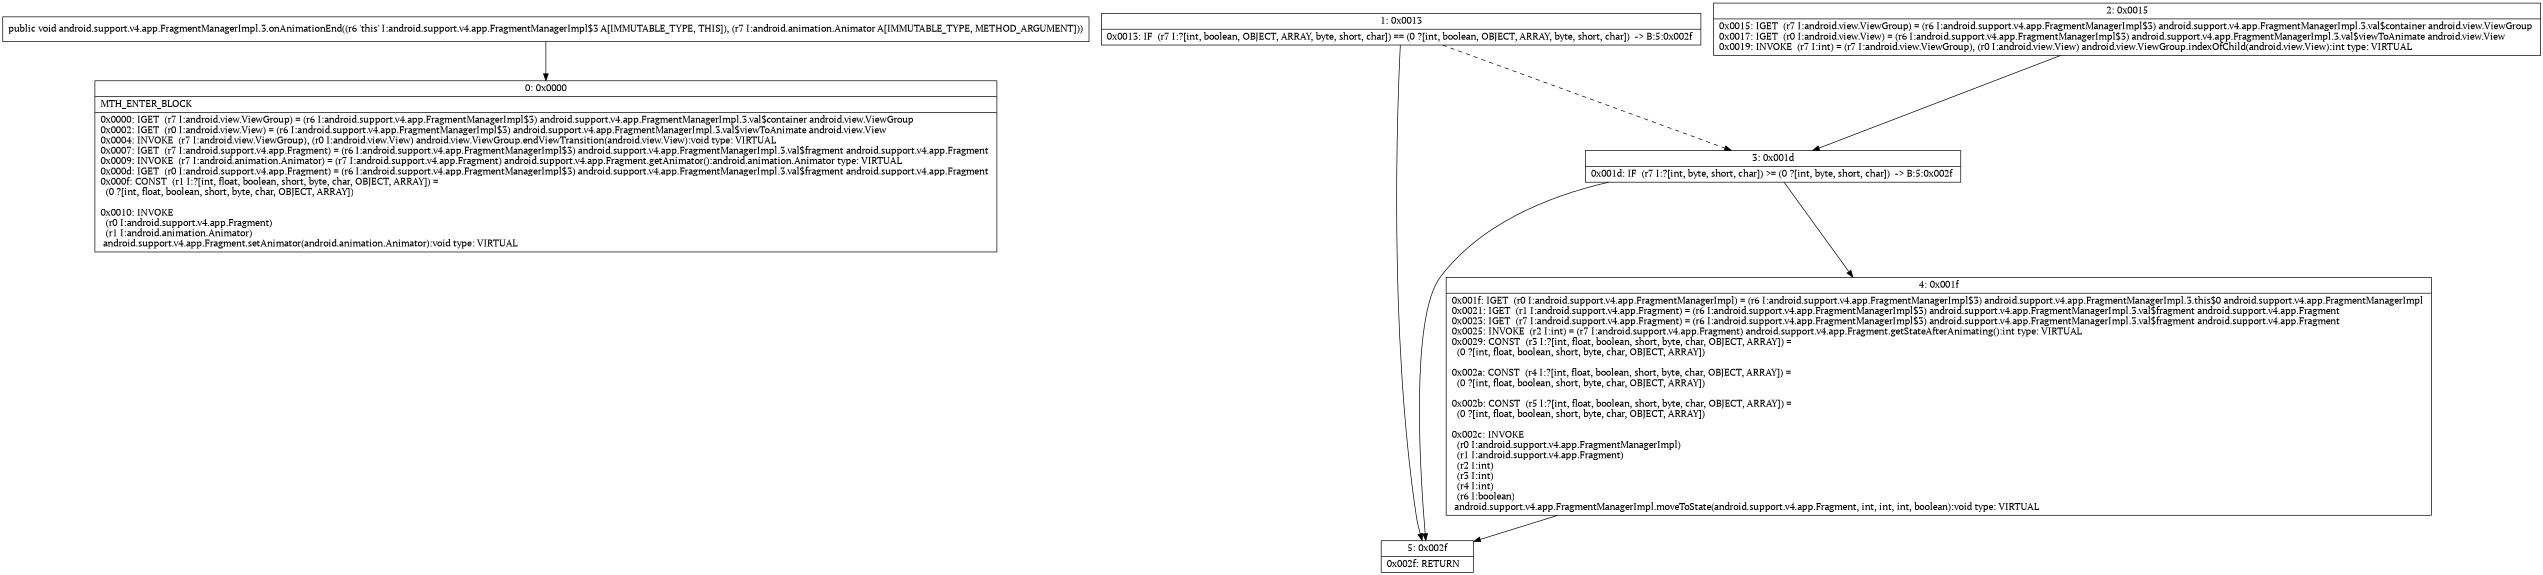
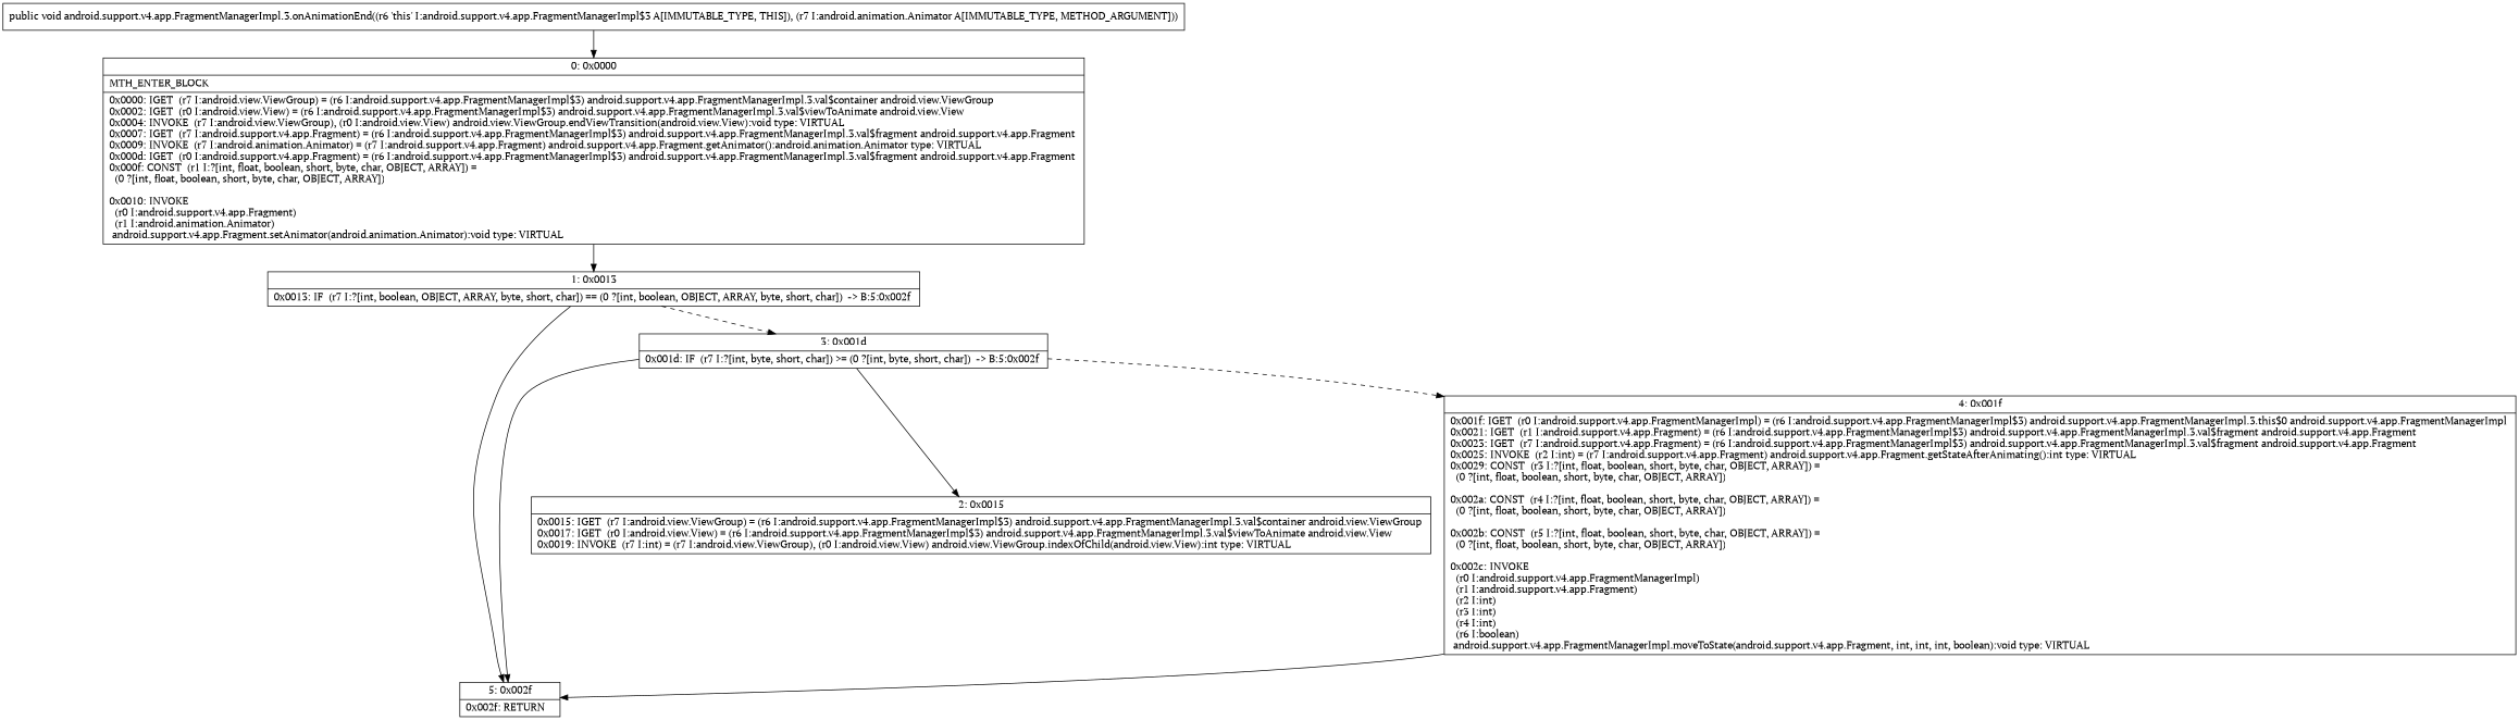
  digraph {
    fontname="PT Serif"
    node [fontname="PT Serif" shape=record]
    edge [fontname="PT Serif"]
    n1 [label="{0\:\ 0x0000|MTH_ENTER_BLOCK\l|0x0000: IGET  (r7 I:android.view.ViewGroup) = (r6 I:android.support.v4.app.FragmentManagerImpl$3) android.support.v4.app.FragmentManagerImpl.3.val$container android.view.ViewGroup \l0x0002: IGET  (r0 I:android.view.View) = (r6 I:android.support.v4.app.FragmentManagerImpl$3) android.support.v4.app.FragmentManagerImpl.3.val$viewToAnimate android.view.View \l0x0004: INVOKE  (r7 I:android.view.ViewGroup), (r0 I:android.view.View) android.view.ViewGroup.endViewTransition(android.view.View):void type: VIRTUAL \l0x0007: IGET  (r7 I:android.support.v4.app.Fragment) = (r6 I:android.support.v4.app.FragmentManagerImpl$3) android.support.v4.app.FragmentManagerImpl.3.val$fragment android.support.v4.app.Fragment \l0x0009: INVOKE  (r7 I:android.animation.Animator) = (r7 I:android.support.v4.app.Fragment) android.support.v4.app.Fragment.getAnimator():android.animation.Animator type: VIRTUAL \l0x000d: IGET  (r0 I:android.support.v4.app.Fragment) = (r6 I:android.support.v4.app.FragmentManagerImpl$3) android.support.v4.app.FragmentManagerImpl.3.val$fragment android.support.v4.app.Fragment \l0x000f: CONST  (r1 I:?[int, float, boolean, short, byte, char, OBJECT, ARRAY]) = \l  (0 ?[int, float, boolean, short, byte, char, OBJECT, ARRAY])\l \l0x0010: INVOKE  \l  (r0 I:android.support.v4.app.Fragment)\l  (r1 I:android.animation.Animator)\l android.support.v4.app.Fragment.setAnimator(android.animation.Animator):void type: VIRTUAL \l}"]
    n2 [label="{1\:\ 0x0013|0x0013: IF  (r7 I:?[int, boolean, OBJECT, ARRAY, byte, short, char]) == (0 ?[int, boolean, OBJECT, ARRAY, byte, short, char])  \-\> B:5:0x002f \l}"]
    n3 [label="{5\:\ 0x002f|0x002f: RETURN   \l}"]
    n4 [label="{3\:\ 0x001d|0x001d: IF  (r7 I:?[int, byte, short, char]) \>= (0 ?[int, byte, short, char])  \-\> B:5:0x002f \l}"]
    n5 [label="{2\:\ 0x0015|0x0015: IGET  (r7 I:android.view.ViewGroup) = (r6 I:android.support.v4.app.FragmentManagerImpl$3) android.support.v4.app.FragmentManagerImpl.3.val$container android.view.ViewGroup \l0x0017: IGET  (r0 I:android.view.View) = (r6 I:android.support.v4.app.FragmentManagerImpl$3) android.support.v4.app.FragmentManagerImpl.3.val$viewToAnimate android.view.View \l0x0019: INVOKE  (r7 I:int) = (r7 I:android.view.ViewGroup), (r0 I:android.view.View) android.view.ViewGroup.indexOfChild(android.view.View):int type: VIRTUAL \l}"]
    n6 [label="{4\:\ 0x001f|0x001f: IGET  (r0 I:android.support.v4.app.FragmentManagerImpl) = (r6 I:android.support.v4.app.FragmentManagerImpl$3) android.support.v4.app.FragmentManagerImpl.3.this$0 android.support.v4.app.FragmentManagerImpl \l0x0021: IGET  (r1 I:android.support.v4.app.Fragment) = (r6 I:android.support.v4.app.FragmentManagerImpl$3) android.support.v4.app.FragmentManagerImpl.3.val$fragment android.support.v4.app.Fragment \l0x0023: IGET  (r7 I:android.support.v4.app.Fragment) = (r6 I:android.support.v4.app.FragmentManagerImpl$3) android.support.v4.app.FragmentManagerImpl.3.val$fragment android.support.v4.app.Fragment \l0x0025: INVOKE  (r2 I:int) = (r7 I:android.support.v4.app.Fragment) android.support.v4.app.Fragment.getStateAfterAnimating():int type: VIRTUAL \l0x0029: CONST  (r3 I:?[int, float, boolean, short, byte, char, OBJECT, ARRAY]) = \l  (0 ?[int, float, boolean, short, byte, char, OBJECT, ARRAY])\l \l0x002a: CONST  (r4 I:?[int, float, boolean, short, byte, char, OBJECT, ARRAY]) = \l  (0 ?[int, float, boolean, short, byte, char, OBJECT, ARRAY])\l \l0x002b: CONST  (r5 I:?[int, float, boolean, short, byte, char, OBJECT, ARRAY]) = \l  (0 ?[int, float, boolean, short, byte, char, OBJECT, ARRAY])\l \l0x002c: INVOKE  \l  (r0 I:android.support.v4.app.FragmentManagerImpl)\l  (r1 I:android.support.v4.app.Fragment)\l  (r2 I:int)\l  (r3 I:int)\l  (r4 I:int)\l  (r6 I:boolean)\l android.support.v4.app.FragmentManagerImpl.moveToState(android.support.v4.app.Fragment, int, int, int, boolean):void type: VIRTUAL \l}"]
    n7 [label="{public void android.support.v4.app.FragmentManagerImpl.3.onAnimationEnd((r6 'this' I:android.support.v4.app.FragmentManagerImpl$3 A[IMMUTABLE_TYPE, THIS]), (r7 I:android.animation.Animator A[IMMUTABLE_TYPE, METHOD_ARGUMENT])) }"]
+   n1 -> n2
    n2 -> n3
    n2 -> n4 [style=dashed]
    n4 -> n3
-   n4 -> n6 [style=solid]
-   n5 -> n4
+   n4 -> n6 [style=dashed]
+   n4 -> n5
    n6 -> n3
    n7 -> n1
  }
